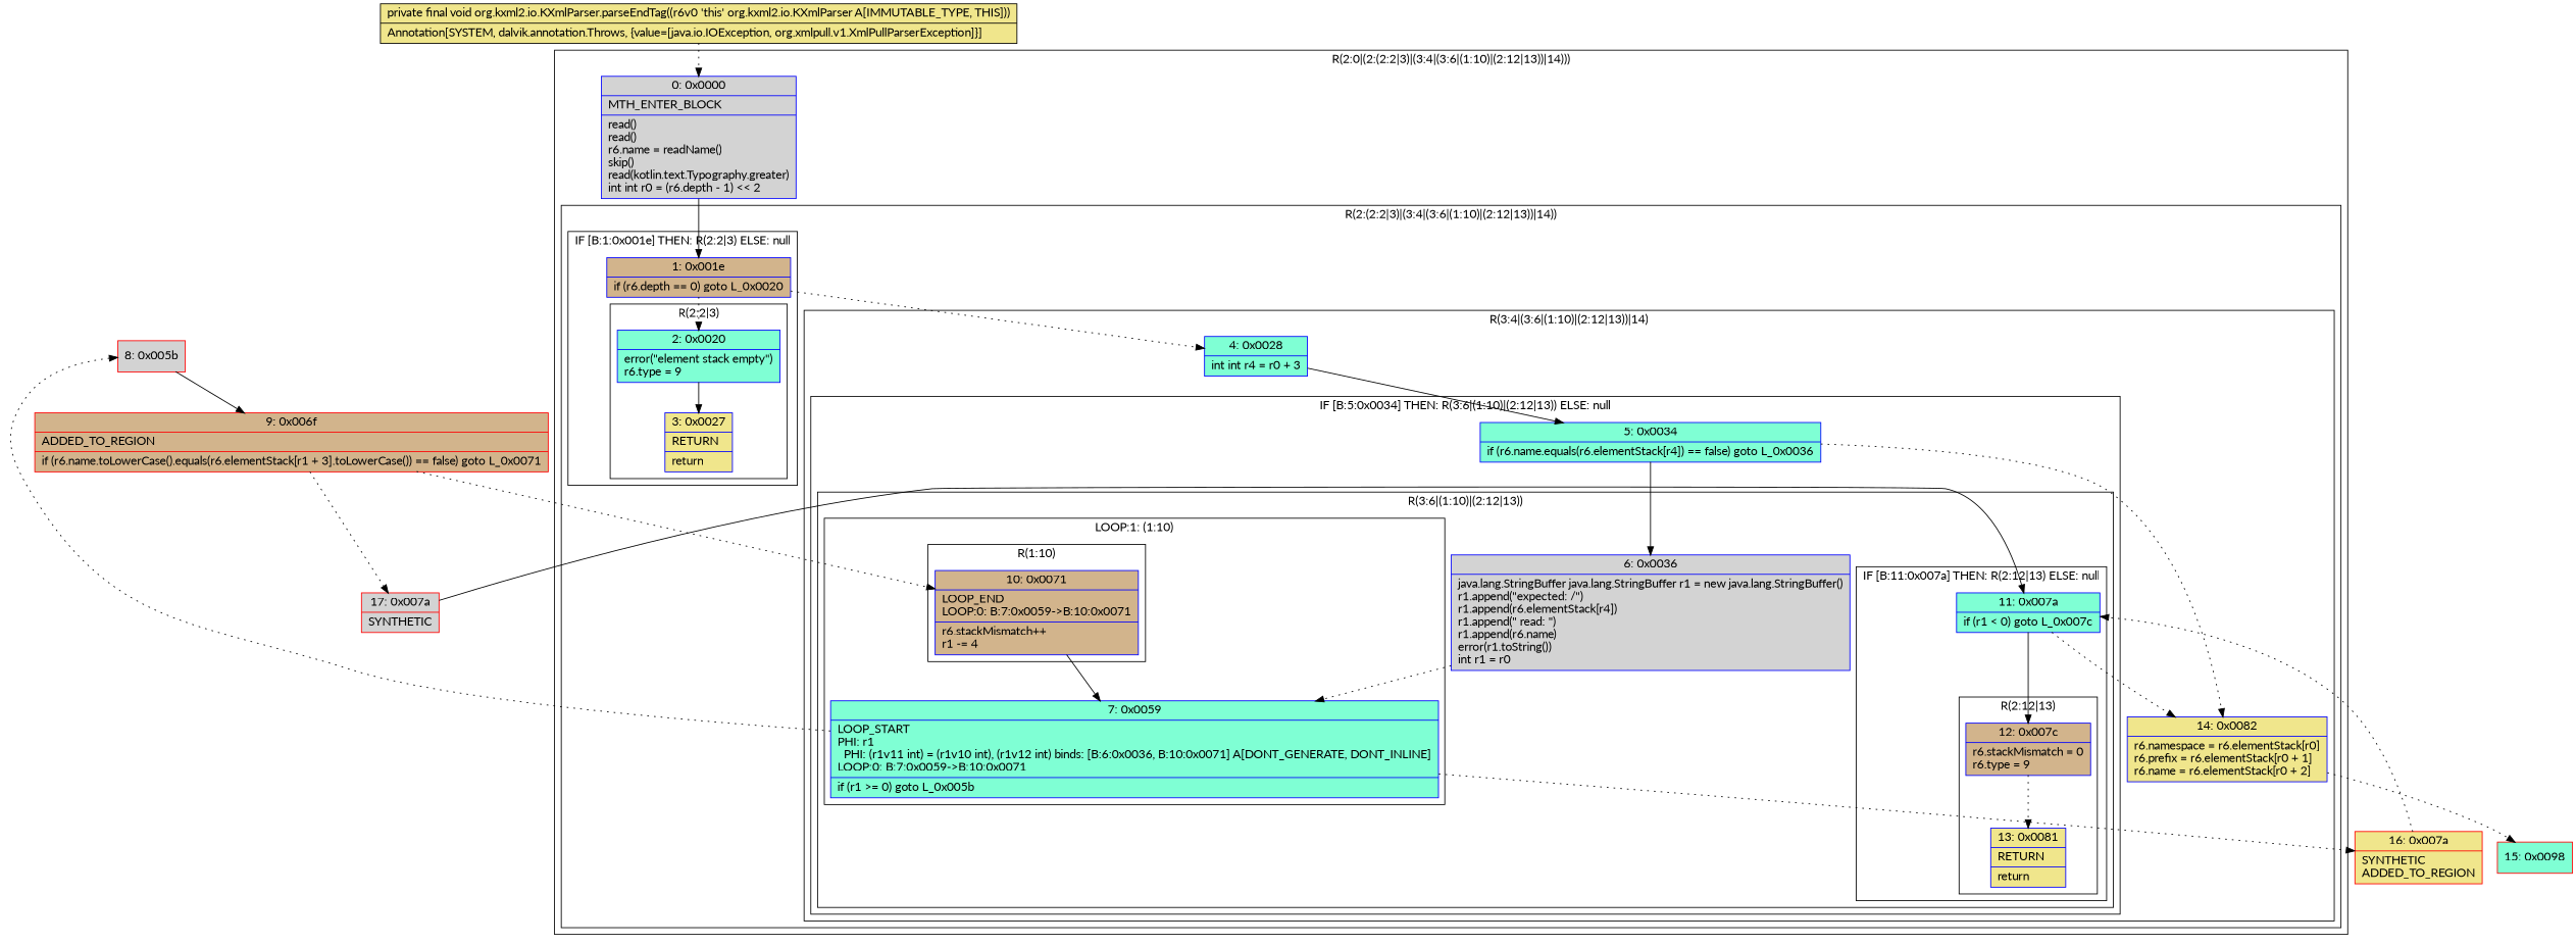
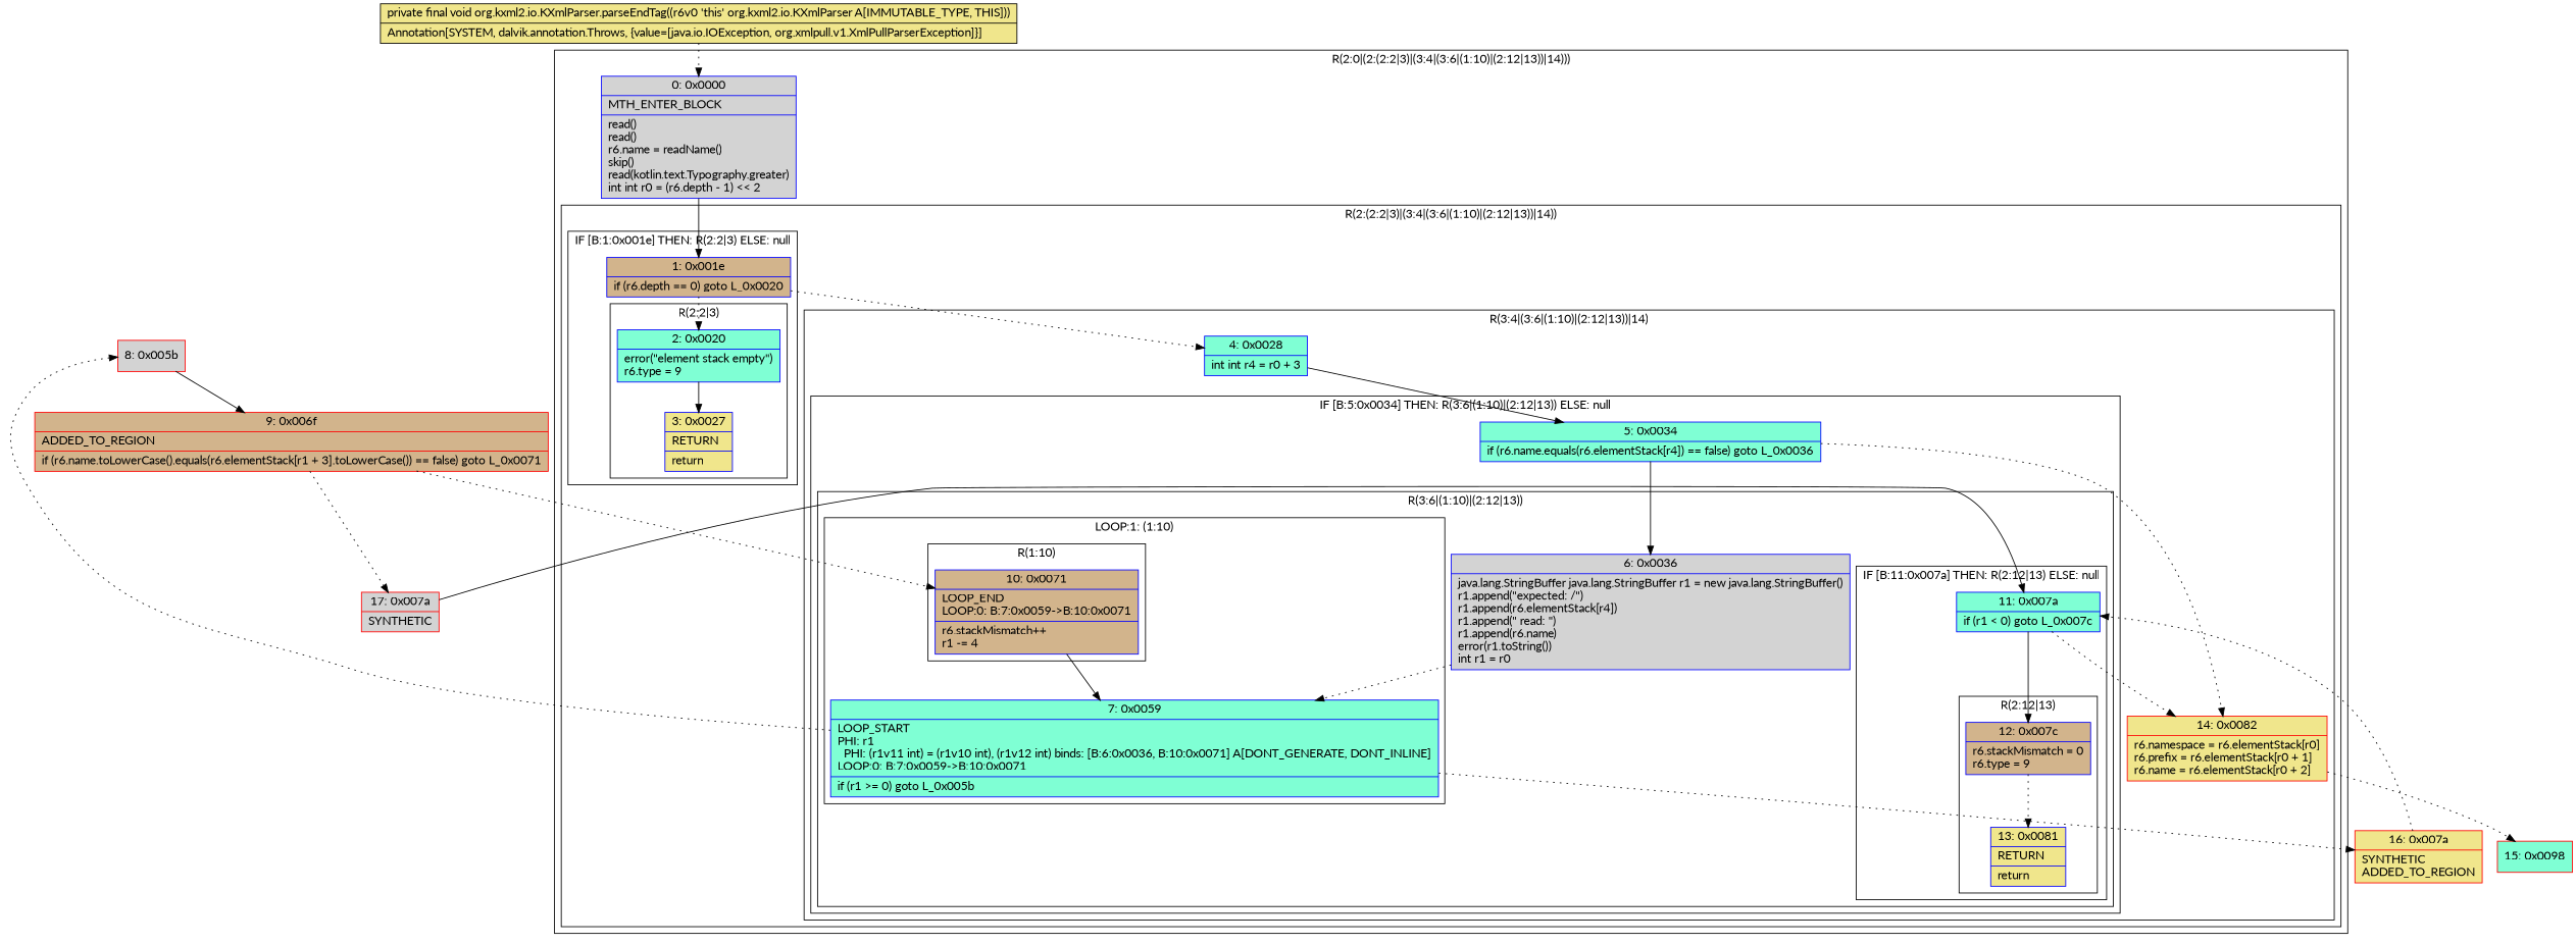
  digraph {
    fontname=Lato
    node [color=blue fillcolor=aquamarine fontname=Lato shape=record style=filled]
    edge [fontname=Lato style=dotted]
    n1 [label="{2\:\ 0x0020|error(\"element stack empty\")\lr6.type = 9\l}"]
    n2 [fillcolor=khaki label="{3\:\ 0x0027|RETURN\l|return\l}"]
    n3 [fillcolor=tan label="{1\:\ 0x001e|if (r6.depth == 0) goto L_0x0020\l}"]
    n4 [fillcolor=tan label="{10\:\ 0x0071|LOOP_END\lLOOP:0: B:7:0x0059\-\>B:10:0x0071\l|r6.stackMismatch++\lr1 \-= 4\l}"]
    n5 [label="{7\:\ 0x0059|LOOP_START\lPHI: r1 \l  PHI: (r1v11 int) = (r1v10 int), (r1v12 int) binds: [B:6:0x0036, B:10:0x0071] A[DONT_GENERATE, DONT_INLINE]\lLOOP:0: B:7:0x0059\-\>B:10:0x0071\l|if (r1 \>= 0) goto L_0x005b\l}"]
    n6 [fillcolor=tan label="{12\:\ 0x007c|r6.stackMismatch = 0\lr6.type = 9\l}"]
    n7 [fillcolor=khaki label="{13\:\ 0x0081|RETURN\l|return\l}"]
    n8 [label="{11\:\ 0x007a|if (r1 \< 0) goto L_0x007c\l}"]
    n9 [fillcolor=lightgrey label="{6\:\ 0x0036|java.lang.StringBuffer java.lang.StringBuffer r1 = new java.lang.StringBuffer()\lr1.append(\"expected: \/\")\lr1.append(r6.elementStack[r4])\lr1.append(\" read: \")\lr1.append(r6.name)\lerror(r1.toString())\lint r1 = r0\l}"]
    n10 [label="{5\:\ 0x0034|if (r6.name.equals(r6.elementStack[r4]) == false) goto L_0x0036\l}"]
    n11 [label="{4\:\ 0x0028|int int r4 = r0 + 3\l}"]
-   n12 [fillcolor=khaki label="{14\:\ 0x0082|r6.namespace = r6.elementStack[r0]\lr6.prefix = r6.elementStack[r0 + 1]\lr6.name = r6.elementStack[r0 + 2]\l}"]
+   n12 [color=red fillcolor=khaki label="{14\:\ 0x0082|r6.namespace = r6.elementStack[r0]\lr6.prefix = r6.elementStack[r0 + 1]\lr6.name = r6.elementStack[r0 + 2]\l}"]
    n13 [fillcolor=lightgrey label="{0\:\ 0x0000|MTH_ENTER_BLOCK\l|read()\lread()\lr6.name = readName()\lskip()\lread(kotlin.text.Typography.greater)\lint int r0 = (r6.depth \- 1) \<\< 2\l}"]
    n14 [color=red fillcolor=lightgrey label="{8\:\ 0x005b}"]
    n15 [color=red fillcolor=khaki label="{16\:\ 0x007a|SYNTHETIC\lADDED_TO_REGION\l}"]
    n16 [color=red label="{15\:\ 0x0098}"]
    n17 [color=red fillcolor=tan label="{9\:\ 0x006f|ADDED_TO_REGION\l|if (r6.name.toLowerCase().equals(r6.elementStack[r1 + 3].toLowerCase()) == false) goto L_0x0071\l}"]
    n18 [color=red fillcolor=lightgrey label="{17\:\ 0x007a|SYNTHETIC\l}"]
    n19 [fillcolor=khaki label="{private final void org.kxml2.io.KXmlParser.parseEndTag((r6v0 'this' org.kxml2.io.KXmlParser A[IMMUTABLE_TYPE, THIS]))  | Annotation[SYSTEM, dalvik.annotation.Throws, \{value=[java.io.IOException, org.xmlpull.v1.XmlPullParserException]\}]\l}" color=""]
    subgraph cluster_1 {
      label="R(2:0|(2:(2:2|3)|(3:4|(3:6|(1:10)|(2:12|13))|14)))"
      n13
      subgraph cluster_2 {
        label="R(2:(2:2|3)|(3:4|(3:6|(1:10)|(2:12|13))|14))"
        subgraph cluster_3 {
          label="IF [B:1:0x001e] THEN: R(2:2|3) ELSE: null"
          n3
          subgraph cluster_4 {
            label="R(2:2|3)"
            n1
            n2
          }
        }
        subgraph cluster_5 {
          label="R(3:4|(3:6|(1:10)|(2:12|13))|14)"
          n11
          n12
          subgraph cluster_6 {
            label="IF [B:5:0x0034] THEN: R(3:6|(1:10)|(2:12|13)) ELSE: null"
            n10
            subgraph cluster_7 {
              label="R(3:6|(1:10)|(2:12|13))"
              n9
              subgraph cluster_8 {
                label="LOOP:1: (1:10)"
                n5
                subgraph cluster_9 {
                  label="R(1:10)"
                  n4
                }
              }
              subgraph cluster_10 {
                label="IF [B:11:0x007a] THEN: R(2:12|13) ELSE: null"
                n8
                subgraph cluster_11 {
                  label="R(2:12|13)"
                  n6
                  n7
                }
              }
            }
          }
        }
      }
    }
    n1 -> n2 [style=solid]
    n3 -> n1
    n3 -> n11
    n4 -> n5 [style=solid]
    n5 -> n14
    n5 -> n15
    n6 -> n7
    n8 -> n6 [style=solid]
    n8 -> n12
    n9 -> n5
    n10 -> n9 [style=solid]
    n10 -> n12
    n11 -> n10 [style=solid]
    n12 -> n16
    n13 -> n3 [style=solid]
    n14 -> n17 [style=solid]
    n15 -> n8
    n17 -> n4
    n17 -> n18
    n18 -> n8 [style=solid]
    n19 -> n13
  }
